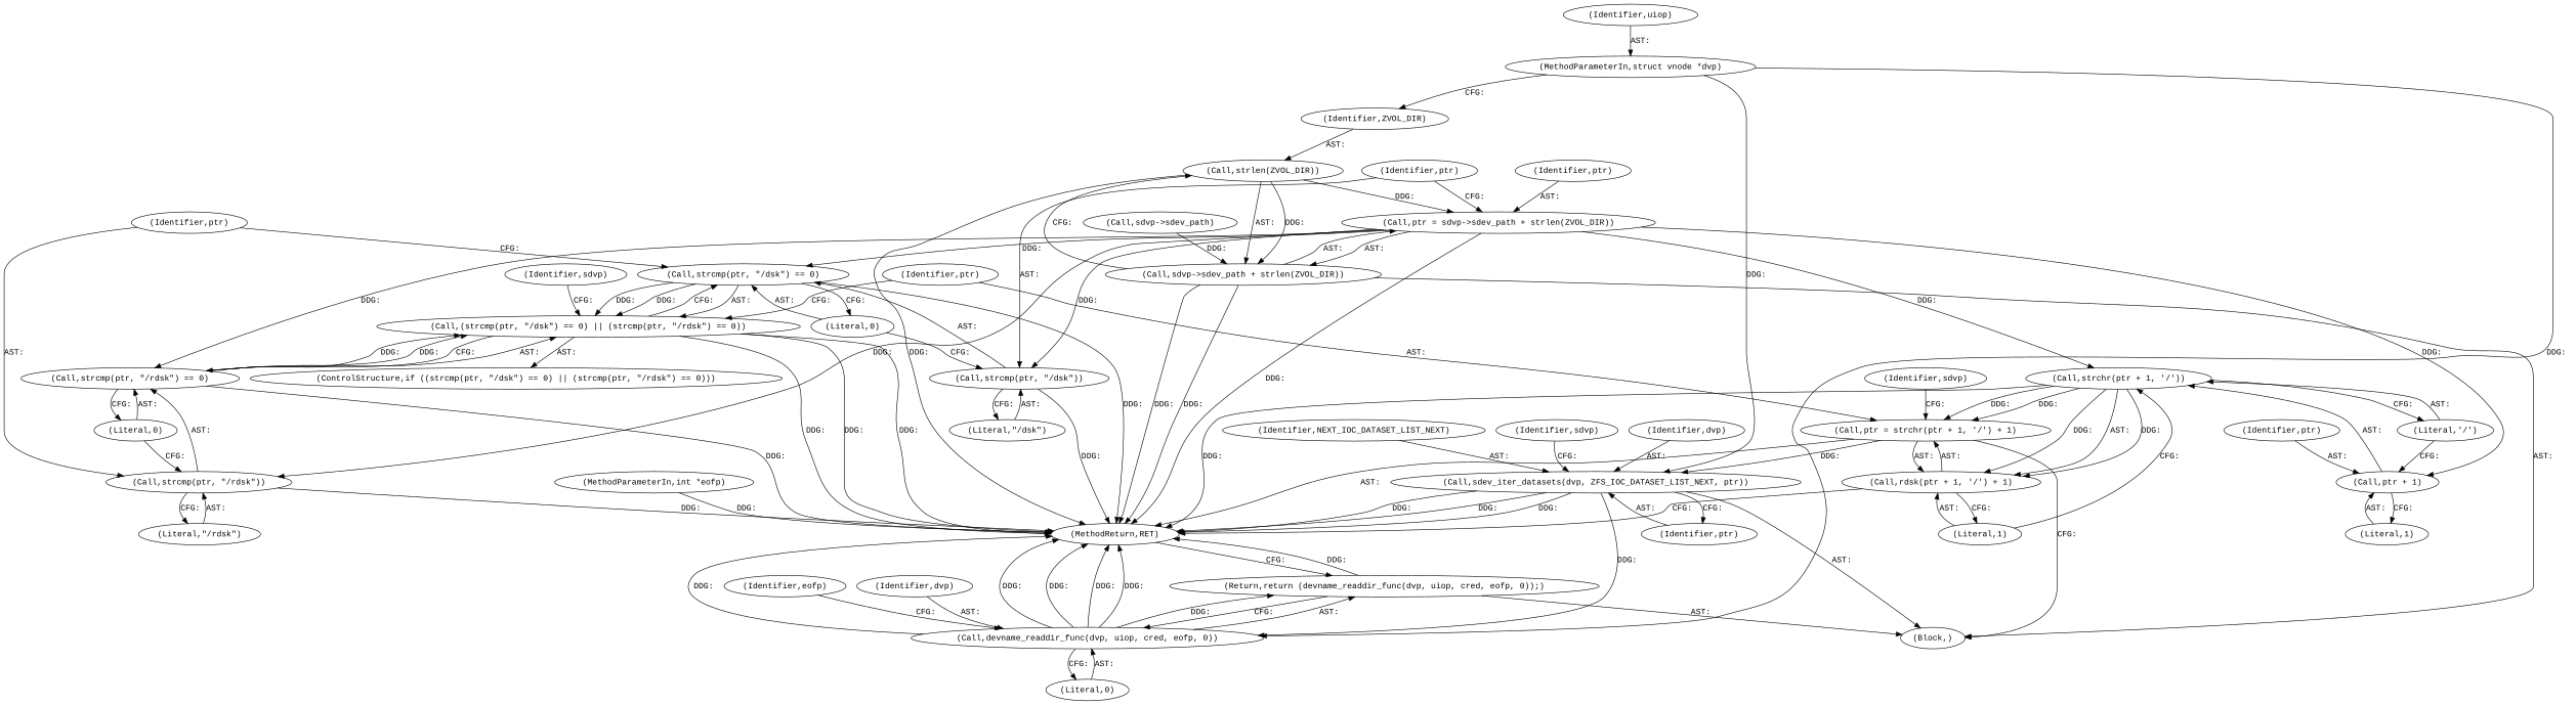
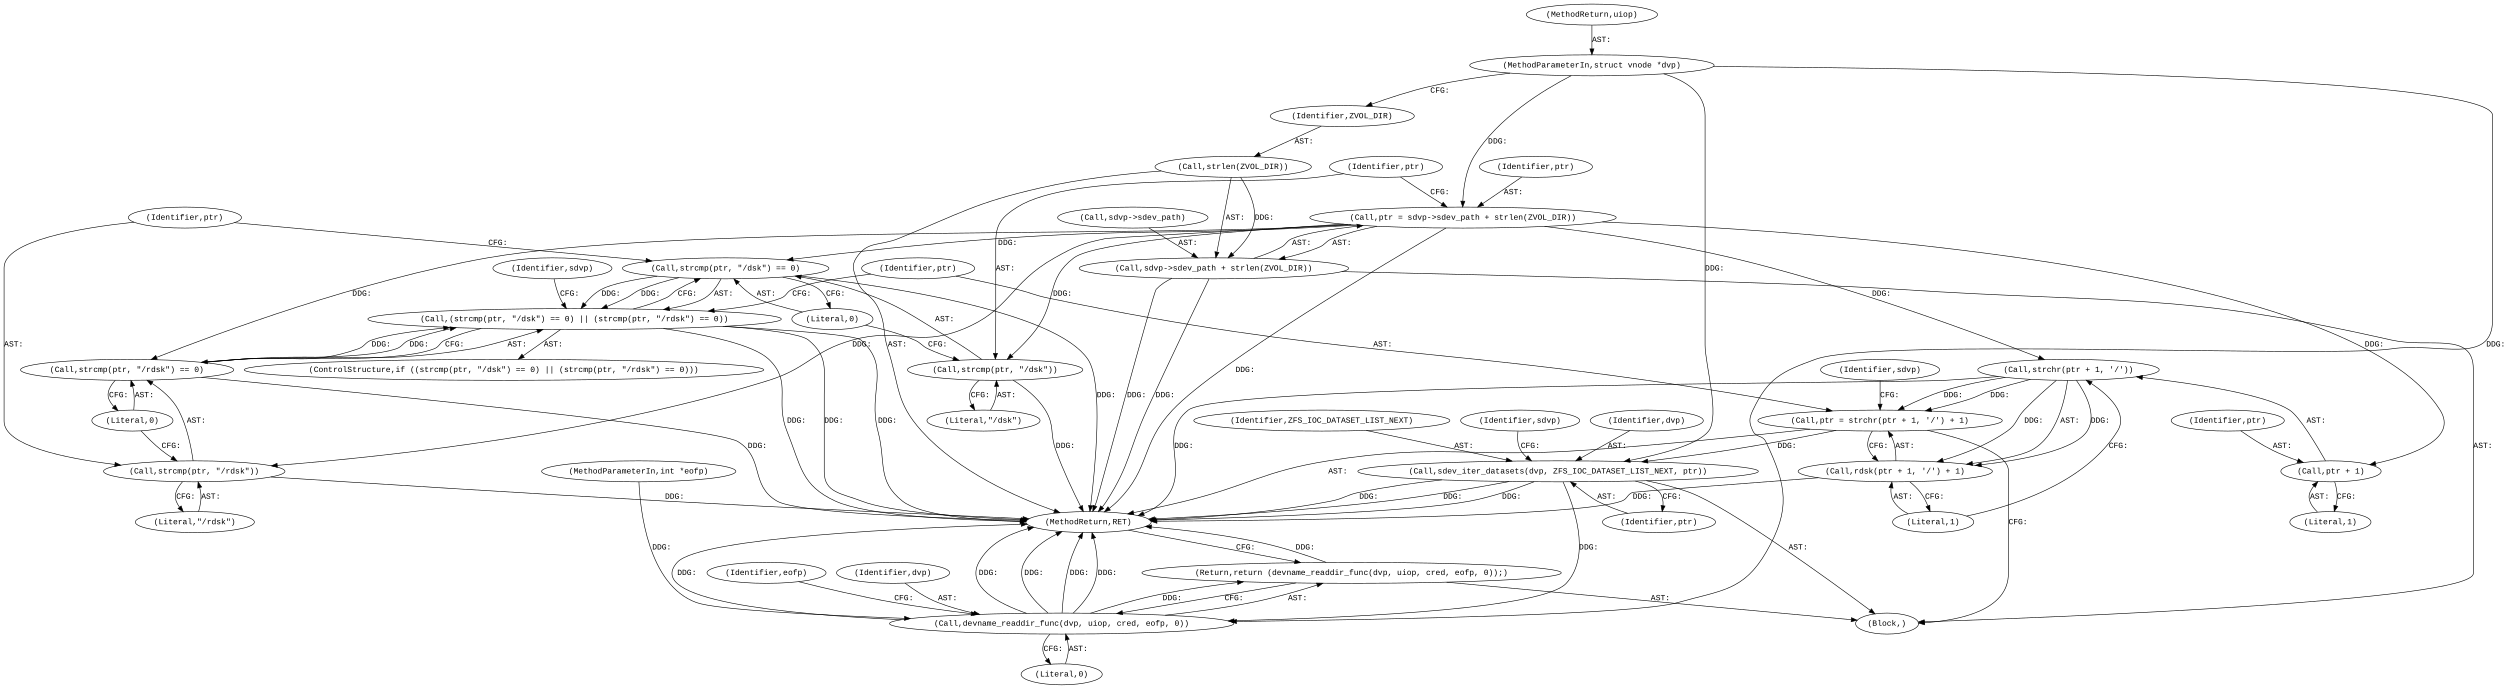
  digraph {
    fontname="Liberation Mono"
    node [fontname="Liberation Mono"]
    edge [fontname="Liberation Mono"]
    n1 [label="(Call,strlen(ZVOL_DIR))"]
    n2 [label="(Call,ptr = sdvp->sdev_path + strlen(ZVOL_DIR))"]
    n3 [label="(Call,sdvp->sdev_path + strlen(ZVOL_DIR))"]
    n4 [label="(MethodReturn,RET)"]
    n5 [label="(Call,strcmp(ptr, \"/dsk\") == 0)"]
    n6 [label="(Call,strcmp(ptr, \"/dsk\"))"]
    n7 [label="(Call,strcmp(ptr, \"/rdsk\") == 0)"]
    n8 [label="(Call,strcmp(ptr, \"/rdsk\"))"]
    n9 [label="(Call,strchr(ptr + 1, '/'))"]
    n10 [label="(Call,ptr + 1)"]
    n11 [label="(Block,)"]
    n12 [label="(Return,return (devname_readdir_func(dvp, uiop, cred, eofp, 0));)"]
    n13 [label="(Identifier,ZVOL_DIR)"]
    n14 [label="(Call,(strcmp(ptr, \"/dsk\") == 0) || (strcmp(ptr, \"/rdsk\") == 0))"]
    n15 [label="(Literal,0)"]
    n16 [label="(Literal,\"/dsk\")"]
    n17 [label="(Literal,0)"]
    n18 [label="(Literal,\"/rdsk\")"]
    n19 [label="(Call,ptr = strchr(ptr + 1, '/') + 1)"]
    n20 [label="(Call,rdsk(ptr + 1, '/') + 1)"]
-   n21 [label="(Literal,'/')"]
    n22 [label="(Literal,1)"]
    n23 [label="(ControlStructure,if ((strcmp(ptr, \"/dsk\") == 0) || (strcmp(ptr, \"/rdsk\") == 0)))"]
    n24 [label="(Call,sdev_iter_datasets(dvp, ZFS_IOC_DATASET_LIST_NEXT, ptr))"]
    n25 [label="(Literal,1)"]
    n26 [label="(Call,devname_readdir_func(dvp, uiop, cred, eofp, 0))"]
    n27 [label="(Identifier,ptr)"]
    n28 [label="(Literal,0)"]
    n29 [label="(Identifier,dvp)"]
    n30 [label="(Identifier,sdvp)"]
    n31 [label="(Identifier,ptr)"]
    n32 [label="(Identifier,ptr)"]
    n33 [label="(Identifier,sdvp)"]
    n34 [label="(MethodParameterIn,int *eofp)"]
    n35 [label="(Call,sdvp->sdev_path)"]
    n36 [label="(Identifier,eofp)"]
    n37 [label="(Identifier,ptr)"]
    n38 [label="(Identifier,dvp)"]
-   n39 [label="(Identifier,NEXT_IOC_DATASET_LIST_NEXT)"]
+   n39 [label="(Identifier,ZFS_IOC_DATASET_LIST_NEXT)"]
    n40 [label="(MethodParameterIn,struct vnode *dvp)"]
    n41 [label="(Identifier,ptr)"]
    n42 [label="(Identifier,ptr)"]
    n43 [label="(Identifier,sdvp)"]
-   n44 [label="(Identifier,uiop)"]
-   n1 -> n2 [label="DDG: "]
+   n44 [label="(MethodReturn,uiop)"]
+   n40 -> n2 [label="DDG: "]
    n1 -> n3 [label="AST: "]
    n1 -> n3 [label="DDG: "]
-   n1 -> n4 [label="DDG: "]
+   n1 -> n4 [label="AST: "]
    n2 -> n3 [label="AST: "]
    n2 -> n4 [label="DDG: "]
    n2 -> n5 [label="DDG: "]
    n2 -> n6 [label="DDG: "]
    n2 -> n7 [label="DDG: "]
    n2 -> n8 [label="DDG: "]
    n2 -> n9 [label="DDG: "]
    n2 -> n10 [label="DDG: "]
-   n3 -> n1 [label="CFG: "]
    n3 -> n2 [label="AST: "]
    n3 -> n4 [label="DDG: "]
    n3 -> n4 [label="DDG: "]
    n3 -> n11 [label="AST: "]
    n4 -> n12 [label="CFG: "]
    n5 -> n4 [label="DDG: "]
    n5 -> n14 [label="AST: "]
    n5 -> n14 [label="DDG: "]
    n5 -> n14 [label="DDG: "]
    n5 -> n15 [label="CFG: "]
    n6 -> n4 [label="DDG: "]
    n6 -> n5 [label="AST: "]
    n6 -> n16 [label="CFG: "]
    n7 -> n4 [label="DDG: "]
    n7 -> n14 [label="AST: "]
    n7 -> n14 [label="DDG: "]
    n7 -> n14 [label="DDG: "]
    n7 -> n17 [label="CFG: "]
    n8 -> n4 [label="DDG: "]
    n8 -> n7 [label="AST: "]
    n8 -> n18 [label="CFG: "]
    n9 -> n4 [label="DDG: "]
    n9 -> n19 [label="DDG: "]
    n9 -> n19 [label="DDG: "]
    n9 -> n20 [label="AST: "]
    n9 -> n20 [label="DDG: "]
    n9 -> n20 [label="DDG: "]
-   n9 -> n21 [label="CFG: "]
    n10 -> n9 [label="AST: "]
    n10 -> n22 [label="CFG: "]
    n12 -> n4 [label="DDG: "]
    n12 -> n11 [label="AST: "]
    n12 -> n26 [label="CFG: "]
    n13 -> n1 [label="AST: "]
    n14 -> n4 [label="DDG: "]
    n14 -> n4 [label="DDG: "]
    n14 -> n4 [label="DDG: "]
    n14 -> n5 [label="CFG: "]
    n14 -> n7 [label="CFG: "]
    n14 -> n23 [label="AST: "]
    n15 -> n5 [label="AST: "]
    n15 -> n6 [label="CFG: "]
    n16 -> n6 [label="AST: "]
    n17 -> n7 [label="AST: "]
    n17 -> n8 [label="CFG: "]
    n18 -> n8 [label="AST: "]
    n19 -> n4 [label="AST: "]
    n19 -> n11 [label="CFG: "]
-   n19 -> n20 [label="AST: "]
+   n19 -> n20 [label="CFG: "]
    n19 -> n24 [label="DDG: "]
-   n20 -> n4 [label="CFG: "]
+   n20 -> n4 [label="DDG: "]
    n20 -> n19 [label="AST: "]
    n20 -> n25 [label="CFG: "]
-   n21 -> n9 [label="AST: "]
-   n21 -> n10 [label="CFG: "]
    n22 -> n10 [label="AST: "]
    n24 -> n4 [label="DDG: "]
    n24 -> n4 [label="DDG: "]
    n24 -> n4 [label="DDG: "]
    n24 -> n11 [label="AST: "]
    n24 -> n26 [label="DDG: "]
    n24 -> n27 [label="CFG: "]
    n25 -> n9 [label="CFG: "]
    n25 -> n20 [label="AST: "]
    n26 -> n4 [label="DDG: "]
    n26 -> n4 [label="DDG: "]
    n26 -> n4 [label="DDG: "]
    n26 -> n4 [label="DDG: "]
    n26 -> n4 [label="DDG: "]
    n26 -> n12 [label="AST: "]
    n26 -> n12 [label="DDG: "]
    n26 -> n28 [label="CFG: "]
    n27 -> n24 [label="AST: "]
    n28 -> n26 [label="AST: "]
    n29 -> n24 [label="AST: "]
    n30 -> n14 [label="CFG: "]
    n31 -> n14 [label="CFG: "]
    n31 -> n19 [label="AST: "]
    n32 -> n2 [label="CFG: "]
    n32 -> n6 [label="AST: "]
    n33 -> n19 [label="CFG: "]
-   n34 -> n4 [label="DDG: "]
-   n35 -> n3 [label="DDG: "]
+   n34 -> n26 [label="DDG: "]
+   n35 -> n3 [label="AST: "]
    n36 -> n26 [label="CFG: "]
    n37 -> n10 [label="AST: "]
    n38 -> n26 [label="AST: "]
    n39 -> n24 [label="AST: "]
    n40 -> n13 [label="CFG: "]
    n40 -> n24 [label="DDG: "]
    n40 -> n26 [label="DDG: "]
    n41 -> n2 [label="AST: "]
    n42 -> n5 [label="CFG: "]
    n42 -> n8 [label="AST: "]
    n43 -> n24 [label="CFG: "]
    n44 -> n40 [label="AST: "]
  }
